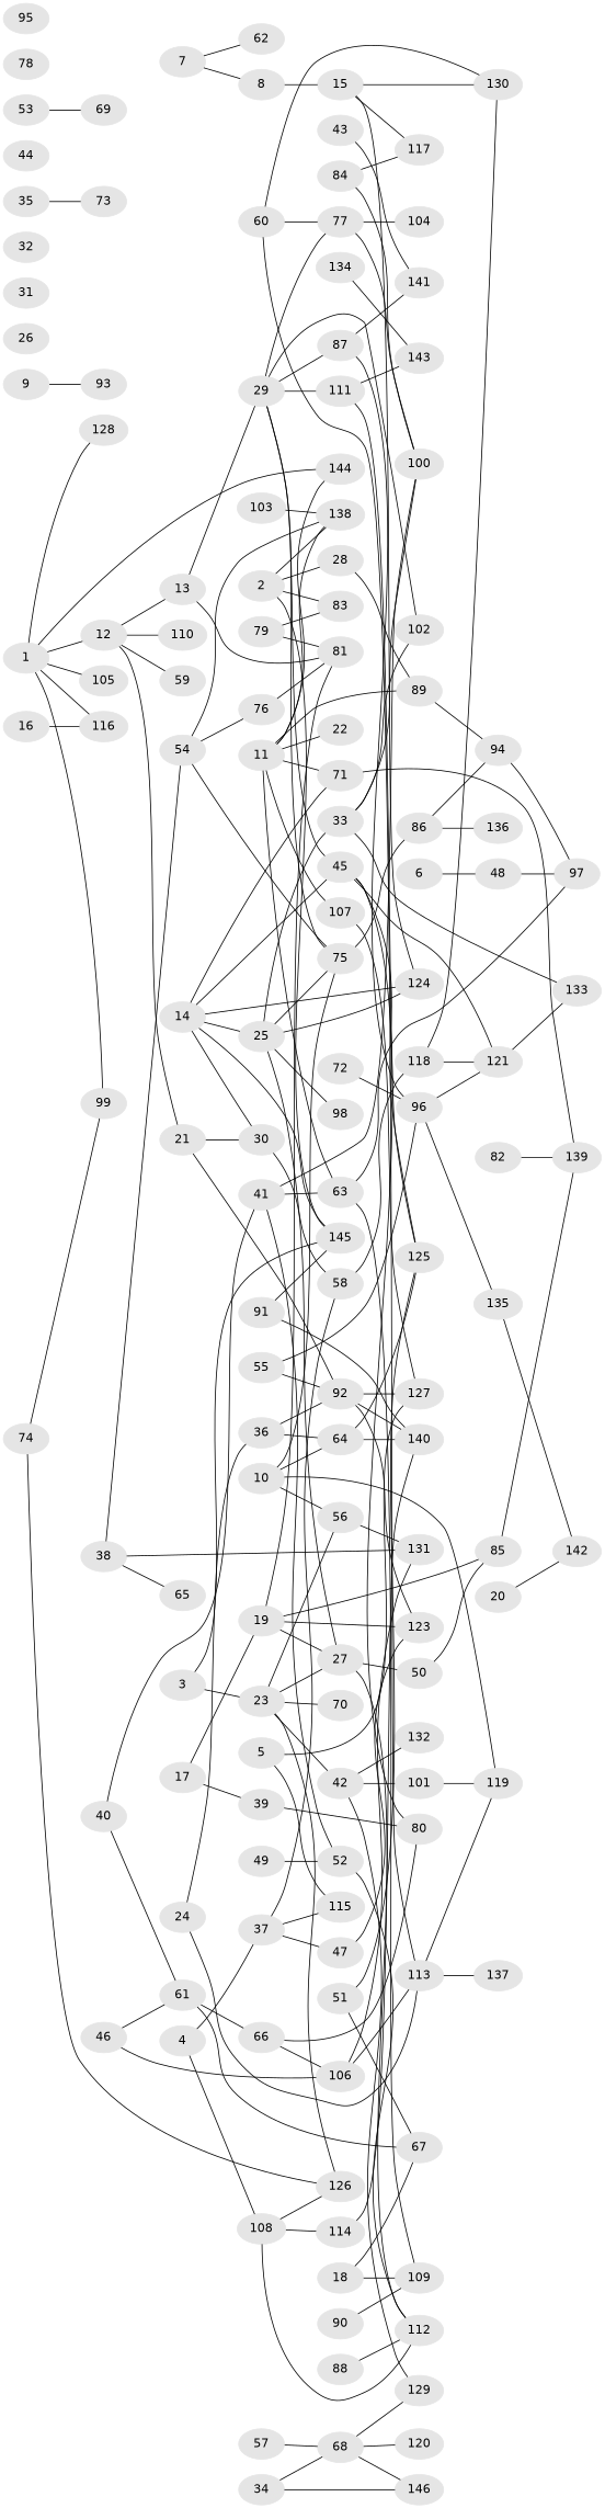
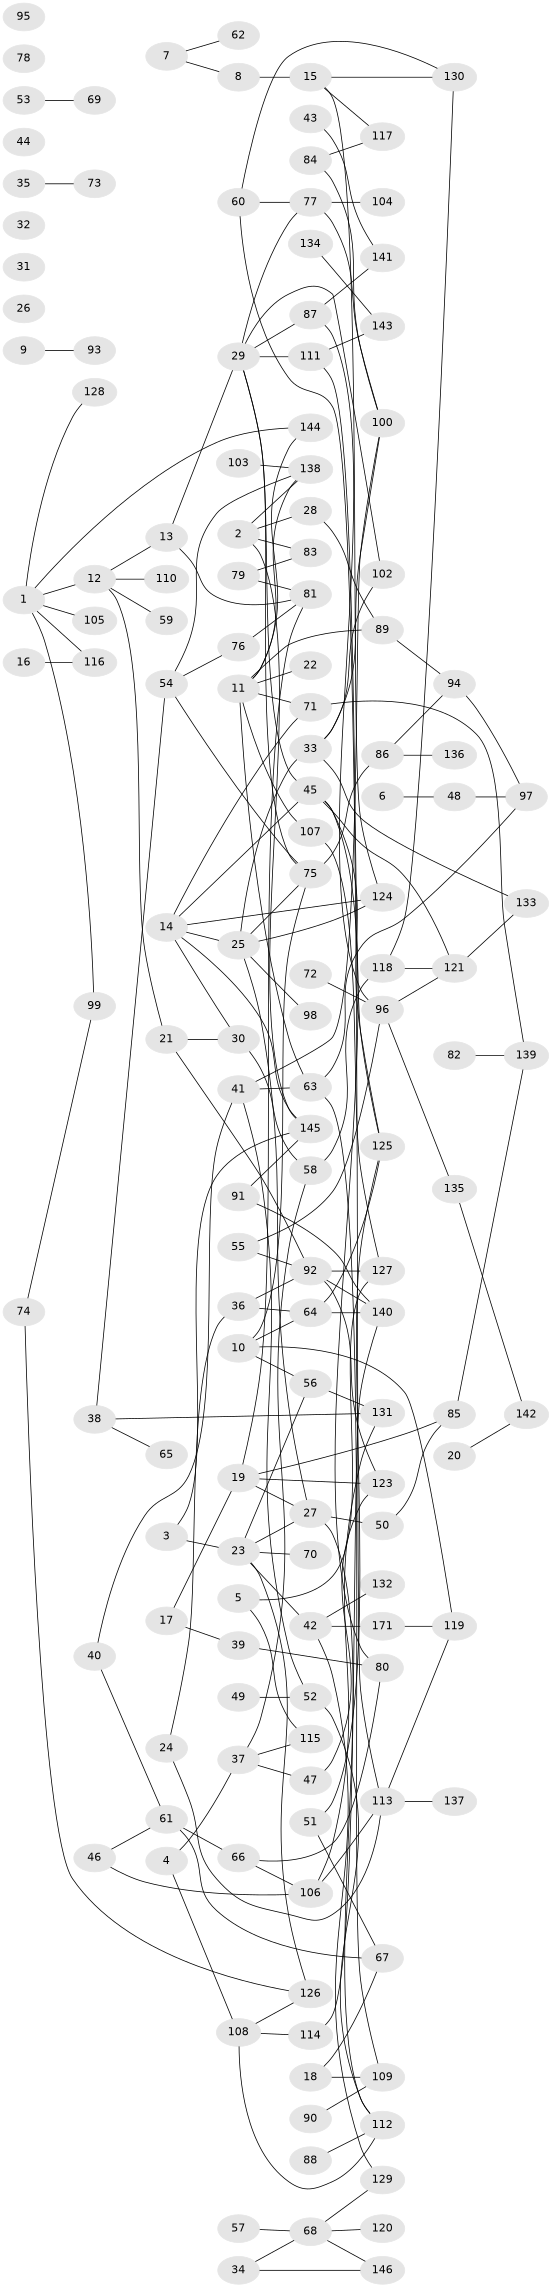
  graph {
    fontname="DejaVu Sans"
    rankdir=LR
    node [color=gray90 fontname="DejaVu Sans" style=filled]
    edge [fontname="DejaVu Sans"]
    1
    12
    99
    105
    116
    128
    144
    13
    21
    59
    110
    2
    28
    83
    138
    145
    89
    3
    23
    56
    27
    42
    70
    126
    4
    37
    108
    115
    58
    47
    112
    114
    5
    127
    6
    48
    97
    7
    8
    62
    15
    124
    117
    130
    9
    93
    10
    64
    75
    119
    131
    125
    140
    86
    11
    22
    63
    71
    107
    109
    139
    94
    29
    81
    30
    92
    45
    77
    87
    102
    111
    14
    25
    33
    98
    80
    121
    16
    17
    19
    39
    85
    123
    18
    67
    50
    20
    142
-   101
+   101 [label=171]
    129
    132
    24
    36
    113
    137
    100
    133
    26
    104
    141
    96
    143
    118
    31
    32
    34
    68
    146
    120
    35
    73
    60
    38
    54
    65
    76
    40
    41
    61
    52
    66
    43
    44
    46
    106
    49
    51
    53
    69
    55
    135
    57
    72
    74
    136
    78
    79
    82
    84
    88
    90
    91
    95
    103
    134
    1 -- 12
    1 -- 99
    1 -- 105
    1 -- 116
    1 -- 128
    1 -- 144
    12 -- 13
    12 -- 21
    12 -- 59
    12 -- 110
    13 -- 29
    13 -- 81
    21 -- 30
    21 -- 92
    2 -- 28
    2 -- 83
    2 -- 138
    2 -- 145
    28 -- 89
    89 -- 94
    3 -- 145
    3 -- 23
    23 -- 56
    23 -- 27
    23 -- 42
    23 -- 70
    23 -- 126
    56 -- 131
    27 -- 112
    27 -- 50
    42 -- 101
    42 -- 129
    42 -- 132
    4 -- 37
    4 -- 108
    37 -- 115
    37 -- 58
    37 -- 47
    108 -- 126
    108 -- 112
    108 -- 114
    58 -- 118
    47 -- 123
    114 -- 140
    5 -- 115
    5 -- 127
    6 -- 48
    48 -- 97
    7 -- 8
    7 -- 62
    8 -- 15
    15 -- 124
    15 -- 117
    15 -- 130
    9 -- 93
    10 -- 56
    10 -- 64
    10 -- 75
    10 -- 119
    64 -- 125
    64 -- 140
    75 -- 86
    86 -- 94
    86 -- 136
    11 -- 144
    11 -- 138
    11 -- 89
    11 -- 22
    11 -- 63
    11 -- 71
    11 -- 107
    63 -- 97
    63 -- 109
    71 -- 139
    107 -- 127
    94 -- 97
    29 -- 75
    29 -- 45
    29 -- 77
    29 -- 87
    29 -- 102
    29 -- 111
    30 -- 58
    92 -- 127
    92 -- 140
    92 -- 123
    45 -- 125
    45 -- 80
    45 -- 121
    77 -- 100
    77 -- 104
    87 -- 141
    87 -- 96
    111 -- 125
    111 -- 143
    14 -- 145
    14 -- 124
    14 -- 71
    14 -- 30
    14 -- 45
    14 -- 25
    25 -- 27
    25 -- 124
    25 -- 75
    25 -- 33
    25 -- 98
    33 -- 102
    33 -- 100
    33 -- 133
    121 -- 133
    16 -- 116
    17 -- 19
    17 -- 39
    19 -- 27
    19 -- 81
    19 -- 85
    19 -- 123
    39 -- 80
    85 -- 139
    18 -- 109
    18 -- 67
    50 -- 85
    20 -- 142
    101 -- 119
    24 -- 36
    24 -- 113
    36 -- 64
    36 -- 92
    113 -- 119
    113 -- 137
    96 -- 121
    96 -- 135
    118 -- 130
    118 -- 121
    34 -- 68
    34 -- 146
    68 -- 129
    68 -- 146
    68 -- 120
    35 -- 73
    60 -- 130
    60 -- 77
    60 -- 113
    38 -- 131
    38 -- 54
    38 -- 65
    54 -- 138
    54 -- 75
    54 -- 76
    76 -- 81
    40 -- 41
    40 -- 61
    41 -- 63
    41 -- 100
    41 -- 52
    61 -- 67
    61 -- 66
    52 -- 112
    66 -- 80
    66 -- 106
    43 -- 141
    46 -- 61
    46 -- 106
    106 -- 131
    106 -- 113
    49 -- 52
    51 -- 125
    51 -- 67
    53 -- 69
    55 -- 92
    55 -- 96
    135 -- 142
    57 -- 68
    72 -- 96
    74 -- 99
    74 -- 126
    79 -- 83
    79 -- 81
    82 -- 139
    84 -- 117
    84 -- 100
    88 -- 112
    90 -- 109
    91 -- 145
    91 -- 140
    103 -- 138
    134 -- 143
  }
